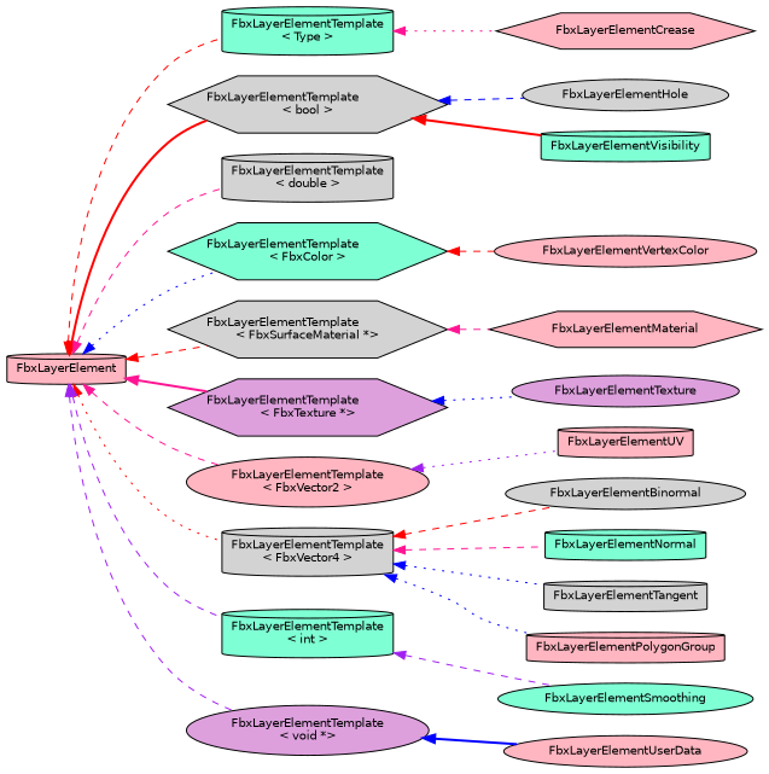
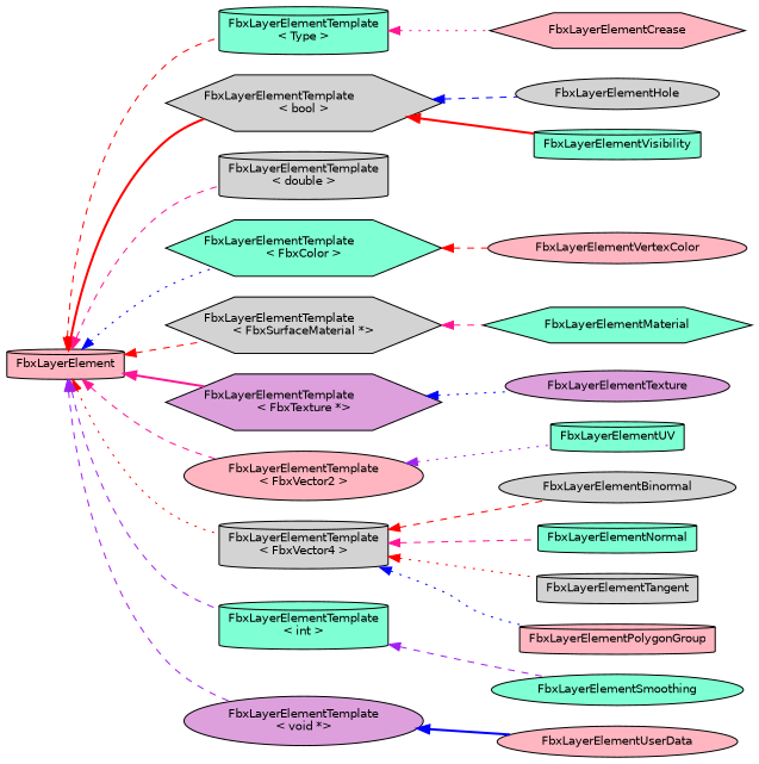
  digraph {
    rankdir=LR
    node [color=black fillcolor=lightpink fontname=Helvetica fontsize=10 shape=cylinder style=filled]
    edge [color=red dir=back fontname=Helvetica fontsize=10 labelfontname=Helvetica labelfontsize=10 style=dashed]
    n1 [height=0.2 label=FbxLayerElement width=0.4]
    n2 [fillcolor=aquamarine height=0.2 label="FbxLayerElementTemplate\l\< Type \>" width=0.4]
    n3 [fillcolor=lightgrey height=0.2 label="FbxLayerElementTemplate\l\< bool \>" shape=hexagon width=0.4]
    n4 [fillcolor=lightgrey height=0.2 label="FbxLayerElementTemplate\l\< double \>" width=0.4]
    n5 [fillcolor=aquamarine height=0.2 label="FbxLayerElementTemplate\l\< FbxColor \>" shape=hexagon width=0.4]
    n6 [fillcolor=lightgrey height=0.2 label="FbxLayerElementTemplate\l\< FbxSurfaceMaterial *\>" shape=hexagon width=0.4]
    n7 [fillcolor=plum height=0.2 label="FbxLayerElementTemplate\l\< FbxTexture *\>" shape=hexagon width=0.4]
    n8 [height=0.2 label="FbxLayerElementTemplate\l\< FbxVector2 \>" shape=ellipse width=0.4]
    n9 [fillcolor=lightgrey height=0.2 label="FbxLayerElementTemplate\l\< FbxVector4 \>" width=0.4]
    n10 [fillcolor=aquamarine height=0.2 label="FbxLayerElementTemplate\l\< int \>" width=0.4]
    n11 [fillcolor=plum height=0.2 label="FbxLayerElementTemplate\l\< void *\>" shape=ellipse width=0.4]
    n12 [height=0.2 label=FbxLayerElementCrease shape=hexagon width=0.4]
    n13 [fillcolor=lightgrey height=0.2 label=FbxLayerElementHole shape=ellipse width=0.4]
    n14 [fillcolor=aquamarine height=0.2 label=FbxLayerElementVisibility width=0.4]
    n15 [height=0.2 label=FbxLayerElementVertexColor shape=ellipse width=0.4]
-   n16 [height=0.2 label=FbxLayerElementMaterial shape=hexagon width=0.4]
+   n16 [fillcolor=aquamarine height=0.2 label=FbxLayerElementMaterial shape=hexagon width=0.4]
    n17 [fillcolor=plum height=0.2 label=FbxLayerElementTexture shape=ellipse width=0.4]
-   n18 [height=0.2 label=FbxLayerElementUV width=0.4]
+   n18 [fillcolor=aquamarine height=0.2 label=FbxLayerElementUV width=0.4]
    n19 [fillcolor=lightgrey height=0.2 label=FbxLayerElementBinormal shape=ellipse width=0.4]
    n20 [fillcolor=aquamarine height=0.2 label=FbxLayerElementNormal width=0.4]
    n21 [fillcolor=lightgrey height=0.2 label=FbxLayerElementTangent width=0.4]
    n22 [height=0.2 label=FbxLayerElementPolygonGroup width=0.4]
    n23 [fillcolor=aquamarine height=0.2 label=FbxLayerElementSmoothing shape=ellipse width=0.4]
    n24 [height=0.2 label=FbxLayerElementUserData shape=ellipse width=0.4]
    n1 -> n2
    n1 -> n3 [style=bold]
    n1 -> n4 [color=deeppink]
    n1 -> n5 [color=blue style=dotted]
    n1 -> n6
    n1 -> n7 [color=deeppink style=bold]
    n1 -> n8 [color=deeppink]
    n1 -> n9 [style=dotted]
    n1 -> n10 [color=purple]
    n1 -> n11 [color=purple]
    n2 -> n12 [color=deeppink style=dotted]
    n3 -> n13 [color=blue]
    n3 -> n14 [style=bold]
    n5 -> n15
    n6 -> n16 [color=deeppink]
    n7 -> n17 [color=blue style=dotted]
    n8 -> n18 [color=purple style=dotted]
    n9 -> n19
    n9 -> n20 [color=deeppink]
-   n9 -> n21 [color=blue style=dotted]
+   n9 -> n21 [style=dotted]
    n9 -> n22 [color=blue style=dotted]
    n10 -> n23 [color=purple]
    n11 -> n24 [color=blue style=bold]
  }
